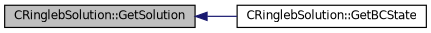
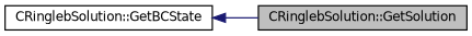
  digraph {
    rankdir=LR
    node [color=black fontname=Helvetica fontsize=10 shape=record style=filled]
    n1 [fillcolor=grey75 fontcolor=black height=0.2 label="CRinglebSolution::GetSolution" width=0.4]
    n2 [fillcolor=white height=0.2 label="CRinglebSolution::GetBCState" width=0.4]
-   n1 -> n2 [color=midnightblue dir=back fontname=Helvetica fontsize=10 labelfontname=Helvetica labelfontsize=10 style=solid]
+   n2 -> n1 [color=midnightblue dir=back fontname=Helvetica fontsize=10 labelfontname=Helvetica labelfontsize=10 style=solid]
  }
